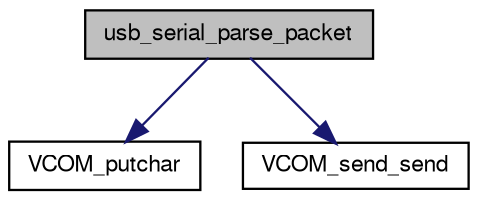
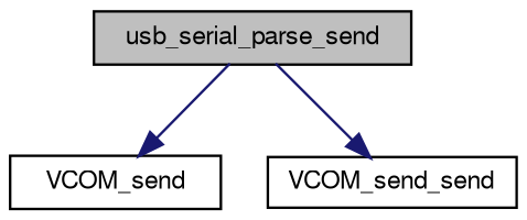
  digraph {
    rankdir=TB
    node [color=black fillcolor=white fontname=FreeSans fontsize=10 shape=record style=filled]
    edge [color=midnightblue fontname=FreeSans fontsize=10 labelfontname=FreeSans labelfontsize=10 style=solid]
-   n1 [fillcolor=grey75 fontcolor=black height=0.2 label=usb_serial_parse_packet width=0.4]
-   n2 [height=0.2 label=VCOM_putchar width=0.4]
+   n1 [fillcolor=grey75 fontcolor=black height=0.2 label=usb_serial_parse_send width=0.4]
+   n2 [height=0.2 label=VCOM_send width=0.4]
    n3 [height=0.2 label=VCOM_send_send width=0.4]
    n1 -> n2
    n1 -> n3
  }
